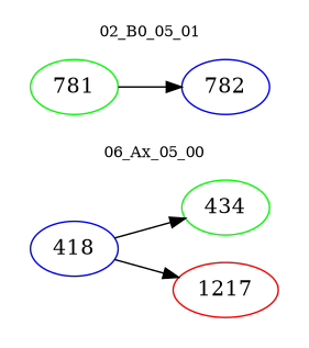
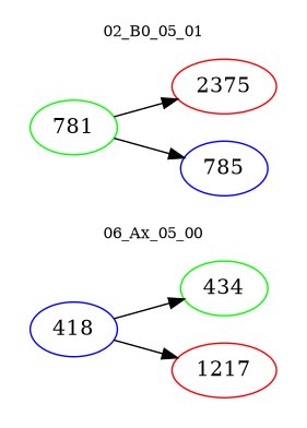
  digraph {
    rankdir=LR
    node [color=blue]
    edge [color=black]
    n1 [label=418]
    n2 [color=red label=1217]
    n3 [color=green label=434]
    n4 [color=green label=781]
-   n5 [label=782]
+   n5 [label=785]
+   n6 [color=red label=2375]
    subgraph cluster_1 {
      color=white
      fontsize=10
      label="06_Ax_05_00"
      n1
      n2
      n3
    }
    subgraph cluster_2 {
      color=white
      fontsize=10
      label="02_B0_05_01"
      n4
      n5
+     n6
    }
    n1 -> n2
    n1 -> n3
    n4 -> n5
+   n4 -> n6
  }
